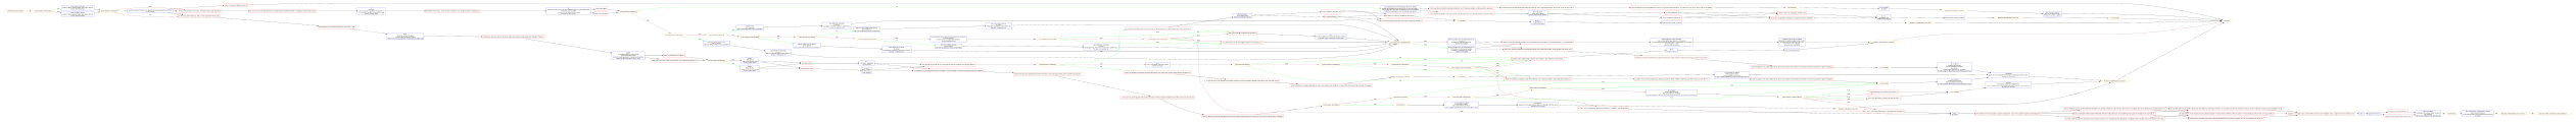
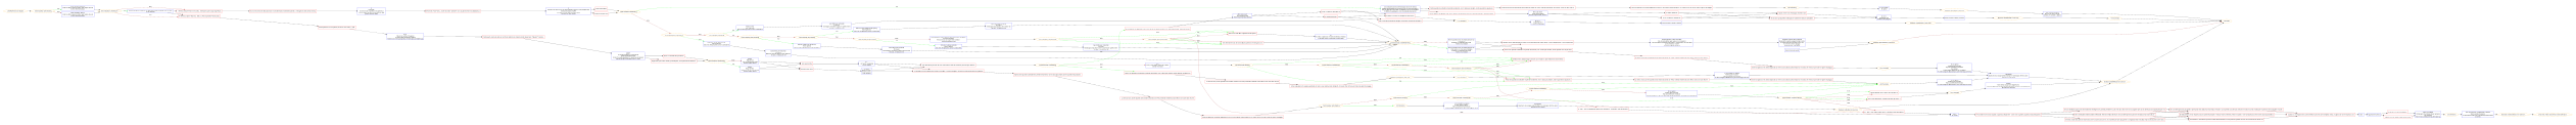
  digraph {
    fontname="Noto Sans"
    rankdir=LR
    node [color=red fontname="Noto Sans" shape=box]
    edge [fontname="Noto Sans"]
    "LettieRank5Convo3 begins." [color=orange shape=""]
    n2 [color=orange label="Check boolean LettieDating" shape=""]
    n3 [color=blue label="Come hai fatto, solecito? \nCome hai fatto a passare tutto quel tempo da solo \nE a non diventare pazzo"]
    n4 [color=blue label="Come hai fatto, amico? \nCome hai fatto a passare tutto quel tempo da solo \nE a non diventare pazzo"]
    n5 [color=orange label="Check boolean LettieDuviri" shape=""]
    n6 [color=blue label="Quanto tempo hai trascorso in quel posto dove hai ballato con La Flaca \nLo sai almeno?"]
    n7 [label="Ti riferisci a Duviri? Non ne ho idea... Il tempo ha perso ogni significato."]
    n8 [label="Ti riferisci a Duviri? Non ero... Beh, sì, *tecnicamente* ero da solo."]
-   n9 [label="Scusa, non posso chattare ora. [Fine]"]
    n10 [label="In un certo senso ho bloccato tutto e sono diventato insensibile. Quindi... immagino di aver perso la testa."]
    n11 [label="Avevo persone con cui parlare, anche se non erano... reali."]
    "Chat ends." [color=orange shape=""]
    n13 [color=blue label="Sí \nForse jaja \nMa sei tornato e questo mi da speranza\nO sei un pazzo ad alto funzionamento jaja \nE potrei esserne felice"]
    n14 [color=blue label="Ay sí \nParlare con amici immaginari \nLo facevo quando estaba chiquita \nParlare con i miei panquecitos è molto più accettabile jaja"]
    n15 [label="Mi sentivo *così* solo... anche se avevo ''persone'' con cui parlare. Non era abbastanza."]
    n16 [label="A volte parlo ancora da solo se non faccio attenzione. Questo rende le persone *davvero* nervose."]
    n17 [color=blue label="Sí \nPensavo che tutto ciò di cui avevo bisogno fossero i miei panquecitos \nUna buona tazza di caffè\nE un giorno o due liberi alla settimana \nOra non ne sono sicura"]
    n18 [color=blue label="¡Jajaja! \nMi insulto sempre in Tenochtitlán\nSpaventa sempre Arthur\nPensa che voglia pugnalarlo o qualcosa del genere \nStupido gringo creerebbe solo un casino"]
    n19 [label="Cosa intendi dire?"]
    n20 [label="Cosa c'è che non va?"]
    n21 [label="Voglio dire, per essere onesti, quando parti, *sei* piuttosto terrificante."]
    n22 [label="Vero? Ti creeresti solo più lavoro."]
    n23 [color=orange label="Check boolean LettieDating" shape=""]
    n24 [color=orange label="Check boolean LettieDating" shape=""]
    n25 [color=blue label="Una volta pensavo di avere bisogno solo di me stesso \nSuppongo potrebbe ancora essere così se fosse necessario \nNon sto dicendo che quello che abbiamo non è meraviglioso \nÈ difficile da spiegare e non sto andando benissimo"]
    n26 [color=orange label="Check boolean ArthurDating" shape=""]
    n27 [color=blue label="JAJAJA \nAaay, solecito \nQuesto è ciò che mi mancava\nCome ho fatto senza"]
    n28 [color=blue label="JAJAJA \nAaay, amico\nEcco di cosa sto parlando\nCome ho fatto senza"]
    n29 [label="So che quello che abbiamo è un inizio. Ma so che siamo ancora in un ''periodo di prova'' nella tua mente."]
    n30 [label="A volte quando la solitudine ti prende veramente, non ti lascia più andare, anche quando hai qualcuno."]
    n31 [color=blue label="Vedo te e mi hermano Arthur \nNon è gelosia\nSolo che all'improvviso sento la solitudine"]
    n32 [color=orange label="Check boolean AoiDating" shape=""]
    n33 [label="Continua con cosa?"]
    n34 [label="Non avevo scelta."]
    n35 [color=blue label="Mm così ovvio? \nDeve essere quello\nNiente di personale, solecito"]
    n36 [label="La sento ancora, anche quando sono seduto al tavolo con l'Hex, ridendo e bevendo. Sono felice. Sono con tutti. Ma è lì."]
    n37 [color=blue label="Sono felice per entrambi \nTe lo juro \nMerita di stare finalmente con qualcuno\nHo solo... tristezza in me"]
    n38 [color=blue label="Vedo te e Aoi\nNon è gelosia\nSolo che all'improvviso sento la solitudine"]
    n39 [color=orange label="Check boolean QuincyDating" shape=""]
    n40 [color=blue label="Persone \nStare con loro \nIntorno a loro \nCose semplici"]
    n41 [color=blue label="Sí... \nE ce l'avevo, suppongo \nCe l'ho ancora"]
    n42 [label="Lo so. La fiducia è dura per te."]
    n43 [label="So essere paziente."]
    n44 [label="Come se qualcuno mi avesse asportato un rene o una costola, tanto tempo fa. Un vuoto che mi fa un po' male nei giorni di pioggia."]
    n45 [color=orange label="Check boolean LettieNewFamily" shape=""]
    n46 [color=blue label="Sono felice per entrambi \nTe lo juro \nHa bisogno di vedere la gioia in quello che fa \nHo solo... tristezza in me"]
    n47 [color=blue label="Vedo te e quel niño di Quincy \nNon è gelosia\nSolo che all'improvviso sento la solitudine"]
    n48 [color=orange label="Check boolean AmirDating" shape=""]
    n49 [label="La solitudine è una tristezza che va viene a ondate. O come le stagioni. Quindi è un dolore più facile da ignorare."]
    n50 [label="Non devi essere più sola. Se non vuoi esserlo. Puoi far entrare le persone per davvero."]
    n51 [label="Ma io sono qui quando hai bisogno di scrollarti di dosso la solitudine."]
    n52 [label="Il punto è che non c'è bisogno di sentirsi soli."]
    n53 [color=orange label="+20 Chemistry" shape=""]
    n54 [color=blue label="Anche quando sono circondata da tutti voi \nI miei amici e la mia nuova famiglia \nRidendo e condividendo ricordi \nA volte c'è un dolore"]
    n55 [color=blue label="Anche quando sono circondata da tutti voi \nI miei amici\nRidendo e condividendo ricordi \nA volte c'è un dolore"]
    n56 [color=blue label="Sono felice per entrambi \nTe lo juro \nHa bisogno di qualcosa di reale nella sua vita \nHo solo... tristezza in me"]
    n57 [color=blue label="Vedo te e quel esquincle di Quincy \nNon è gelosia\nSolo che all'improvviso sento la solitudine"]
    n58 [color=orange label="Check boolean EleanorDating" shape=""]
    n59 [label="E penso che quando la solitudine ti prende veramente, non ti lascia più andare, anche quando hai qualcuno."]
    n60 [color=orange label="Check boolean LettieDating" shape=""]
    n61 [color=blue label="Ay, sí, sí... \nSuppongo di sì\nÈ difficile da spiegare"]
    n62 [color=blue label="Sí, mi corazón \nTu capisci"]
    n63 [label="Penso che quando la solitudine ti prende veramente, non ti lascia più andare, anche quando non sei più sola."]
    n64 [label="Sembra che tu abbia bisogno di tirarti su e di permetterti di essere felice. Forse è depressione, ci hai mai pensato?"]
    n65 [color=blue label="Sono felice per entrambi \nTe lo juro \nHa bisogno di qualcuno che creda in lui \nHo solo... tristezza in me"]
    n66 [color=blue label="Vedo te e la bruja metiche\nNon è gelosia\nSolo che all'improvviso sento la solitudine"]
    n67 [color=blue label="La solitudine è una tristezza che arriva come i temporali \nO come le stagioni \nArriva e lascia un segno che svanisce \nMa tornerà prima o poi"]
    n68 [label="La sento ancora, anche quando sono seduto al tavolo con l'Hex, ridendo e bevendo. Sono felice. Sono con tutti. Ma è lì."]
    n69 [label="So che quello che abbiamo è un inizio. Ma so che siamo ancora in un ''periodo di prova'' nella tua mente."]
    n70 [label="Penso che quando la solitudine ti prende veramente, non ti lascia più andare, anche quando hai qualcuno."]
    n71 [color=blue label="Sí, sí \nLo so, ''non essere così triste, Lettie\" \nSembri mi mamá"]
    n72 [color=blue label="Devo tornare al lavoro, solecito"]
    n73 [color=orange label="Boolean LettieReal is now true." shape=""]
    n74 [label="La sento ancora, anche quando sono seduto al tavolo con l'Hex, ridendo e bevendo. Sono felice. Sono con tutti. Ma è lì."]
    n75 [color=blue label="Sempre pronto a dirmi cosa fare\n No, conosco bene quei ragni, e non è questo\n E ho visto quella malattia molte volte in me stessa e nei miei amici\n La vita militare, ricordi?\n Ho visto troppi andarsene"]
    n76 [color=blue label="Sono felice per entrambi \nTe lo juro \nHa bisogno di qualcuno che la accetti per quello che è \nHo solo... tristezza in me"]
    n77 [color=orange label="Check boolean LettieNoDate" shape=""]
    n78 [label="Come se qualcuno mi avesse asportato un rene o una costola, tanto tempo fa. Un vuoto che mi fa un po' male nei giorni di pioggia."]
    n79 [color=blue label="¿Mm così ovvio? \nDeve essere quello\nNiente di personale, solecito"]
    n80 [label="La sento ancora, anche quando sono seduto al tavolo con l'Hex, ridendo e bevendo. Sono felice. Sono con tutti. Ma è lì."]
    n81 [color=orange label="Check boolean IsDating" shape=""]
    n82 [color=orange label="Boolean LettieRealNo is now true." shape=""]
    n83 [color=blue label="Devo tornare al lavoro \nMa ora mi sento meglio \nGracias, mi corazón...gracias"]
    n84 [label="Come se qualcuno mi avesse asportato un rene o una costola, tanto tempo fa. Un vuoto che mi fa un po' male nei giorni di pioggia."]
    n85 [color=blue label="Mangiare la punta di una pistola \nQuando non potevi sopportare gli incubi \nNo, questa piccola tristezza non è così \nVa e viene come la pioggia \nMa grazie per la simpatia"]
    n86 [label="Non devi essere sola. Sei circondata da persone che tengono a te."]
    n87 [label="Non mi hai mai dato l'impressione del poeta."]
    n88 [color=orange label="Check boolean LettieConfession" shape=""]
    n89 [color=orange label="Check boolean LettieDating" shape=""]
    n90 [label="Lo so. La fiducia è dura per te."]
    n91 [label="So essere paziente."]
    n92 [label="Come se qualcuno mi avesse asportato un rene o una costola, tanto tempo fa. Un vuoto che mi fa un po' male nei giorni di pioggia."]
    n93 [label="Sembra che tu abbia bisogno di tirarti su il morale e di permetterti di essere felice."]
    n94 [label="Penso che quando la solitudine ti prende veramente, non ti lascia più andare, anche quando hai qualcuno."]
    n95 [color=orange label="Check boolean LettieNoDate" shape=""]
    n96 [color=orange label="+10 Chemistry" shape=""]
    n97 [color=orange label="+20 Chemistry" shape=""]
    n98 [color=orange label="Boolean LettieNoDate is now true." shape=""]
    n99 [color=blue label="Sí \nE se dici a qualcuno che sono diventata smielata \nTi sbudello come un pescado, ¿entendiste?"]
    n100 [label="Io... beh... non *devi* essere sola... [Confessa i tuoi sentimenti.]"]
    n101 [color=orange label="+20 Chemistry" shape=""]
    n102 [color=orange label="Check boolean IsDating" shape=""]
    n103 [label="Ma io sono qui quando hai bisogno di scrollarti di dosso la solitudine."]
    n104 [label="Il punto è che non c'è bisogno di sentirsi soli."]
    n105 [color=orange label="Boolean LettieReal is now true." shape=""]
-   n106 [color=blue label="Mm sí \nSemplicemente"]
    n107 [label="La sento ancora, anche quando sono seduto al tavolo con l'Hex, ridendo e bevendo. Sono felice. Sono con tutti. Ma è lì."]
    n108 [color=orange label="Check boolean LettieNoFlirt" shape=""]
    n109 [color=blue label="Sí, tu capisci\nA volte quasi mi piace \nTipo una bellissima tristezza\nAy, gracias \nÈ bello avere qualcuno che ti capisce \nA volte sanguini abbastanza e poi l'emorragia si ferma"]
    n110 [color=blue label="¿Qué?\n¿En serio?"]
    n111 [color=blue label="Sí, mi corazón, tu capisci\nA volte quasi mi piace \nTipo una bellissima tristezza \nA volte sanguini abbastanza e poi l'emorragia si ferma"]
    n112 [color=orange label="+20 Chemistry" shape=""]
    n113 [color=orange label="Check boolean LettieNoDate" shape=""]
    n114 [color=orange label="+10 Chemistry" shape=""]
    n115 [color=orange label="+20 Chemistry" shape=""]
    n116 [color=blue label="Devo tornare al lavoro"]
    n117 [label="Come se qualcuno mi avesse asportato un rene o una costola, tanto tempo fa. Un vuoto che mi fa un po' male nei giorni di pioggia."]
    n118 [color=orange label="Check boolean LettieConfession" shape=""]
    n119 [color=blue label="A proposito \nQualcuno sta sanguinando ovunque e ha bisogno del mio aiuto \nMierda, torno al lavoro"]
    n120 [label="Prima di dirmi che sono stupido, o qualcosa del genere - o che non so gestirti, aspetta e lasciami parlare."]
    n121 [color=blue label="A proposito \nQualcuno sta sanguinando ovunque e ha bisogno del mio aiuto \nMierda, torno al lavoro"]
    n122 [color=blue label="Sí, tu capisci\nA volte quasi mi piace \nTipo una bellissima tristezza \nA volte sanguini abbastanza e poi l'emorragia si ferma"]
    n123 [color=orange label="Check boolean LettieNoFlirt" shape=""]
    n124 [color=blue label="Ay, sí, sí... \nSuppongo di sì\nÈ difficile da spiegare"]
    n125 [color=blue label="Sí, mi corazón, tu capisci\nA volte quasi mi piace \nTipo una bellissima tristezza \nA volte sanguini abbastanza e poi l'emorragia si ferma"]
    n126 [label="Io... beh... non è esattamente quello che intendevo... [Confessa i tuoi sentimenti.]"]
    n127 [color=orange label="Boolean LettieWillDate is now true." shape=""]
    n128 [label="Sei una bomba da paura. Sei estremamente intelligente. E potresti prendermi a calci nel culo. Ma non è l'unica ragione per cui sei diventata così importante per me."]
    n129 [label="In fondo, sotto tutti gli strati di armatura che hai costruito su di te, c'è una delle persone più gentili e compassionevoli che abbia mai incontrato. Ma non è tutto."]
    n130 [label="Sei inarrestabile. Indistruttibile. Inflessibile. Niente sembra rallentarti. Sei una delle persone più forti che abbia mai incontrato. E -"]
    n131 [color=orange label="Boolean LettieReal is now true." shape=""]
    n132 [color=blue label="Sí, tu capisci\nA volte quasi mi piace \nTipo una bellissima tristezza \nMa ultimamente... ay, non devi stare qui ad ascoltare il mio lamento di solitudine"]
    n133 [color=blue label="Devo tornare al lavoro, solecito"]
    n134 [label="Sei una delle persone più gentili e premurose che abbia mai incontrato. Il modo in cui ti prendi cura dei tuoi animali e il modo in cui fai di tutto per le persone mi fa sciogliere il cuore."]
    n135 [label="Sei fatta di ferro. E non importa cosa ti si presenta davanti - Entrati, l'Uomo nel Muro, Viktor e Scaldra - non ha importanza. Non hanno alcuna possibilità."]
    n136 [label="Fermiamoci a considerare quanto sei dannatamente bella e come potresti spezzarmi come un ramoscello se volessi. lol"]
    n137 [color=orange label="Check boolean LettieConfession" shape=""]
    n138 [color=orange label="Boolean LettieRealNo is now true." shape=""]
    n139 [label="Il punto è... mi importa di te, Lettie. Molto. E più che come semplice amica, e capisco se non è reciproco, ma -"]
    n140 [label="Parlami quando vuoi, Lettie. Sono qui per te."]
    n141 [label="Non ti stai lamentanto. A questo servono gli amici. :)"]
    n142 [color=blue label=Zitto]
    n143 [color=orange label="+20 Chemistry" shape=""]
    n144 [color=blue label="Aguántame tantito"]
    n145 [color=blue label="Gracias \nNon volevo sanguinare dappertutto \nCosa che qualcuno sta facendo letteralmente su tutto il mio pavimento \nMierda torna al lavoro"]
    n146 [label="Scusa se ti ho fatta arrabbiare..."]
    n147 [label="Capisco che non la pensi allo stesso modo."]
    n148 [color=blue label="¡Neta, ya cállate! \nHo bisogno di un secondo per pensare \nPer respirare \nNon riesco ad elaborare quando piango"]
    n149 [color=orange label="+20 Chemistry" shape=""]
    n150 [color=blue label="Non mi piacciono i complimenti, solecito\nNon li prendo mai bene\nCi sentiamo domani, poi risolviamo questa merda\nLo siento"]
    n151 [color=orange label="Boolean LettieConfession is now true." shape=""]
    "Chat ends. Next chat will be LettieConfession." [color=orange shape=""]
    "LettieRank5Convo3 begins." -> n2
    n2 -> n3 [color=green label=true]
    n2 -> n4 [color=brown label=false]
    n3 -> n5
    n4 -> n5
    n5 -> n6 [color=green label=true]
    n5 -> n7 [color=brown label=false]
    n5 -> n8 [color=brown label=false]
    n6 -> n7
    n6 -> n8
-   n6 -> n9
    n7 -> n10
    n8 -> n11
-   n9 -> "Chat ends."
    n10 -> n13
    n11 -> n14
    n13 -> n15
    n14 -> n16
    n15 -> n17
    n16 -> n18
    n17 -> n19
    n17 -> n20
    n18 -> n21
    n18 -> n22
    n19 -> n23
    n20 -> n23
    n21 -> n24
    n22 -> n24
    n23 -> n25 [color=green label=true]
    n23 -> n26 [color=brown label=false]
    n24 -> n27 [color=green label=true]
    n24 -> n28 [color=brown label=false]
    n25 -> n29
    n25 -> n30
    n26 -> n31 [color=green label=true]
    n26 -> n32 [color=brown label=false]
    n27 -> n33
    n27 -> n34
    n28 -> n33
    n28 -> n34
    n29 -> n35
    n30 -> n36
    n31 -> n37
    n32 -> n38 [color=green label=true]
    n32 -> n39 [color=brown label=true]
    n33 -> n40
    n34 -> n41
    n35 -> n42
    n35 -> n43
    n36 -> n44
    n37 -> n45
    n38 -> n46
    n39 -> n47 [color=green label=true]
    n39 -> n48 [color=brown label=false]
    n40 -> n49
    n40 -> n50
    n41 -> n49
    n41 -> n50
    n42 -> n51
    n42 -> n52
    n43 -> n51
    n43 -> n52
    n44 -> n53
    n45 -> n54 [color=green label=true]
    n45 -> n55 [color=brown label=false]
    n46 -> n45
    n47 -> n56
    n48 -> n57 [color=green label=true]
    n48 -> n58 [color=brown label=true]
    n49 -> n59
    n50 -> n60
    n51 -> n61
    n52 -> n61
    n53 -> n62
    n54 -> n63
    n54 -> n64
    n55 -> n63
    n55 -> n64
    n56 -> n45
    n57 -> n65
    n58 -> n66 [color=green label=true]
    n58 -> n67 [color=brown label=false]
    n59 -> n68
    n60 -> n69 [color=green label=true]
    n60 -> n70 [color=green label=true]
    n60 -> n71 [color=brown label=false]
    n61 -> n72
    n62 -> n73
    n63 -> n74
    n64 -> n75
    n65 -> n45
    n66 -> n76
    n67 -> n77
    n68 -> n78
    n69 -> n79
    n70 -> n80
    n71 -> n81
    n72 -> n82
    n73 -> n83
    n74 -> n84
    n75 -> n85
    n76 -> n45
    n77 -> n86 [color=green label=true]
    n77 -> n87 [color=green label=true]
    n77 -> n88 [color=brown label=false]
    n78 -> n89
    n79 -> n90
    n79 -> n91
    n80 -> n92
    n81 -> n93 [color=green label=true]
    n81 -> n94 [color=green label=true]
    n81 -> n95 [color=brown label=false]
    n82 -> n96
    n83 -> "Chat ends."
    n84 -> n97
    n85 -> n98
    n86 -> n45
    n87 -> n99
    n88 -> n86 [color=green label=true]
    n88 -> n86 [color=brown label=false]
    n88 -> n87 [color=green label=true]
    n88 -> n87 [color=brown label=false]
    n88 -> n100 [color=brown label=false]
    n89 -> n101 [color=green label=true]
    n89 -> n102 [color=brown label=false]
    n90 -> n103
    n90 -> n104
    n91 -> n103
    n91 -> n104
    n92 -> n105
-   n93 -> n106
    n94 -> n107
    n95 -> n93 [color=green label=true]
    n95 -> n94 [color=green label=true]
    n95 -> n108 [color=brown label=false]
    n96 -> "Chat ends."
    n97 -> n109
    n98 -> "Chat ends." [color=brown]
    n99 -> n45
    n100 -> n110
    n101 -> n111
    n102 -> n112 [color=green label=true]
    n102 -> n113 [color=brown label=false]
    n103 -> n114
    n104 -> n114
    n105 -> n115
-   n106 -> n116
    n107 -> n117
    n108 -> n93 [color=green label=true]
    n108 -> n118 [color=brown label=false]
    n109 -> n119
    n110 -> n120
    n111 -> n121
    n112 -> n122
    n113 -> n112 [color=green label=true]
    n113 -> n123 [color=brown label=false]
    n114 -> n124
    n115 -> n125
    n116 -> n98
    n117 -> n112
    n118 -> n93 [color=green label=true]
    n118 -> n93 [color=brown label=false]
    n118 -> n94 [color=green label=true]
    n118 -> n94 [color=brown label=false]
    n118 -> n126 [color=brown label=false]
    n119 -> n127
    n120 -> n128
    n120 -> n129
    n120 -> n130
    n121 -> n131
    n122 -> n119
    n123 -> n112 [color=green label=true]
    n123 -> n132 [color=brown label=false]
    n124 -> n133
    n125 -> n119
    n126 -> n110
    n127 -> "Chat ends."
    n128 -> n134
    n128 -> n135
    n129 -> n135
    n129 -> n136
    n130 -> n134
    n130 -> n136
    n131 -> n127
    n132 -> n137
    n133 -> n138
    n134 -> n139
    n135 -> n139
    n136 -> n139
    n137 -> n100 [color=brown label=false]
    n137 -> n140 [color=green label=true]
    n137 -> n140 [color=brown label=false]
    n137 -> n141 [color=green label=true]
    n137 -> n141 [color=brown label=false]
    n138 -> "Chat ends."
    n139 -> n142
    n140 -> n143
    n141 -> n143
    n142 -> n144
    n143 -> n145
    n144 -> n146
    n144 -> n147
    n145 -> n127
    n146 -> n148
    n147 -> n148
    n148 -> n149
    n149 -> n150
    n150 -> n151
    n151 -> "Chat ends. Next chat will be LettieConfession."
  }
